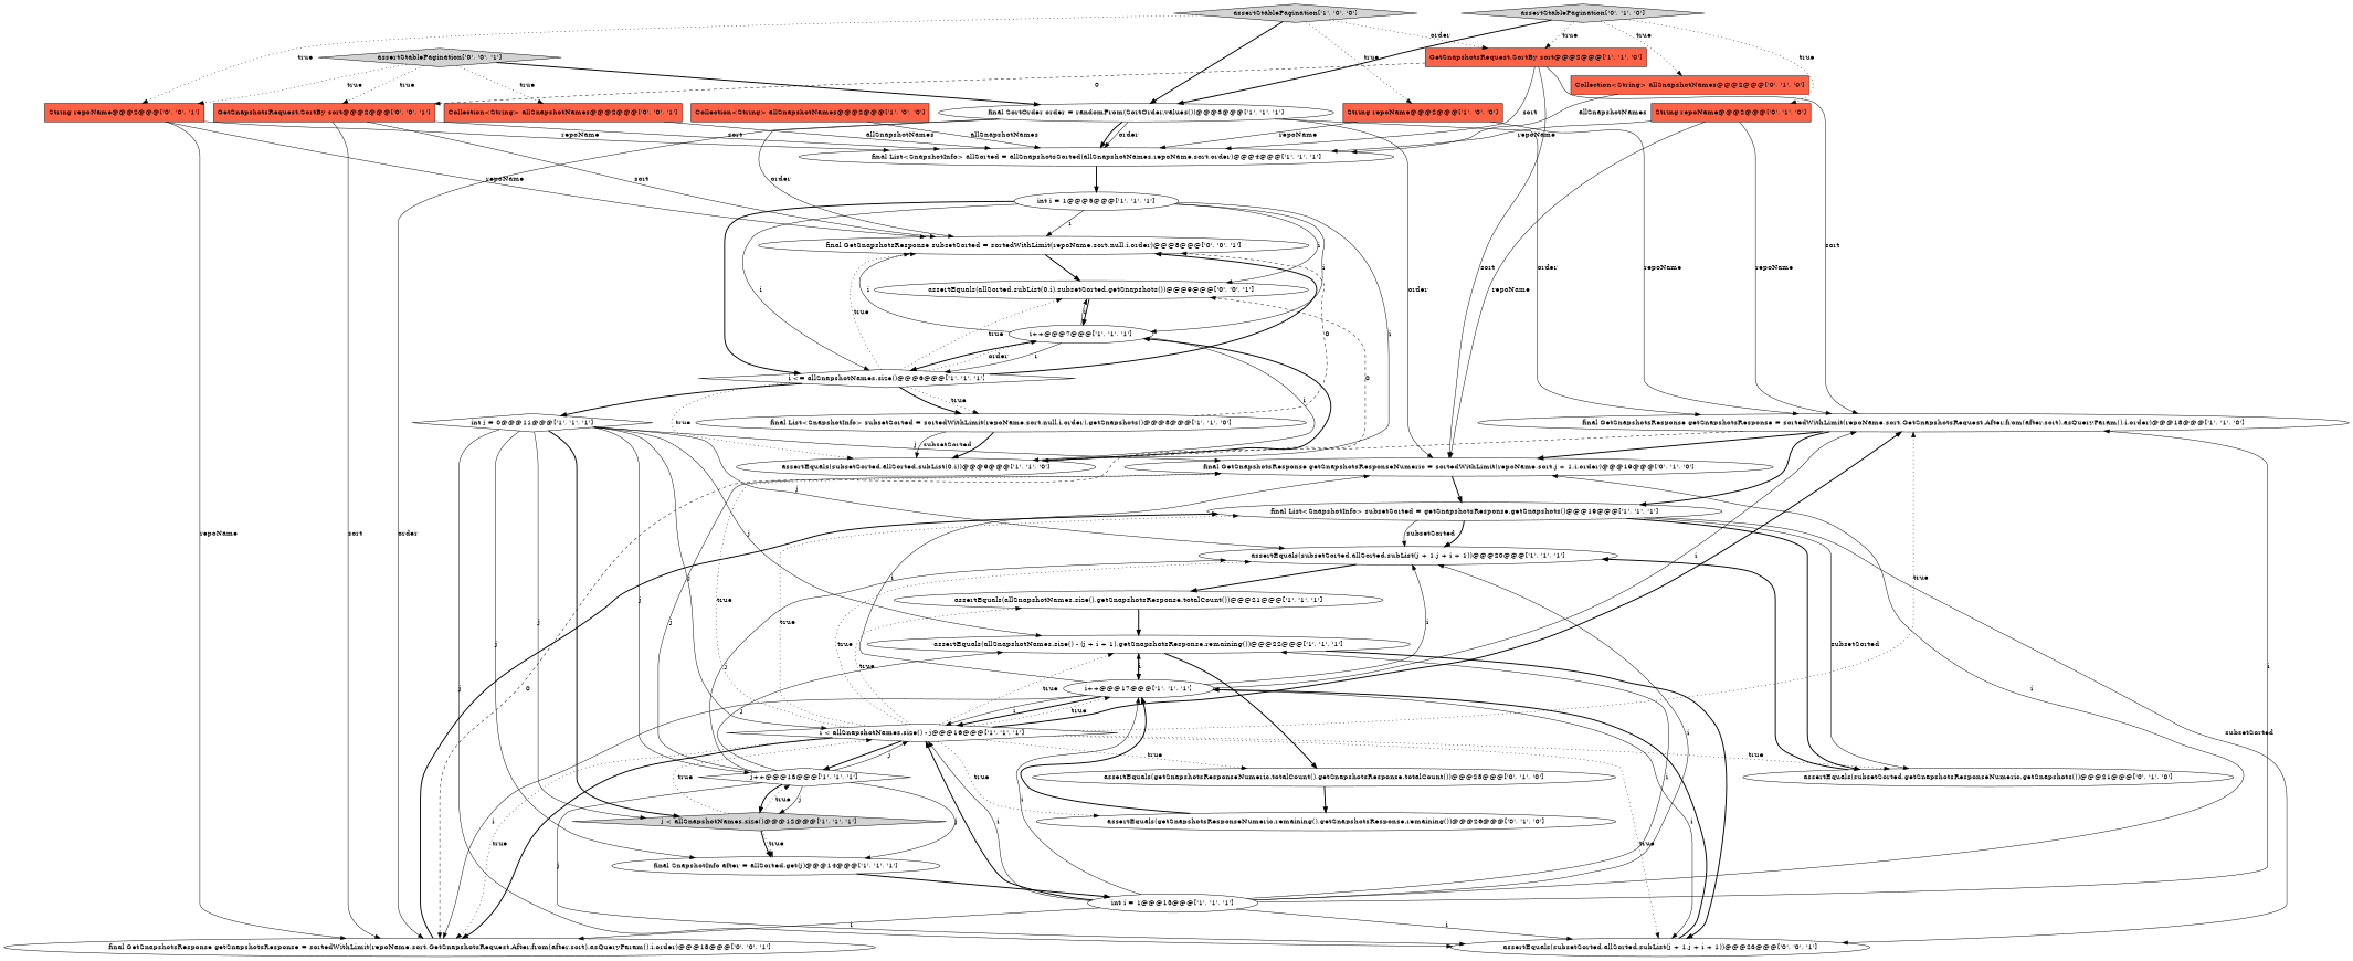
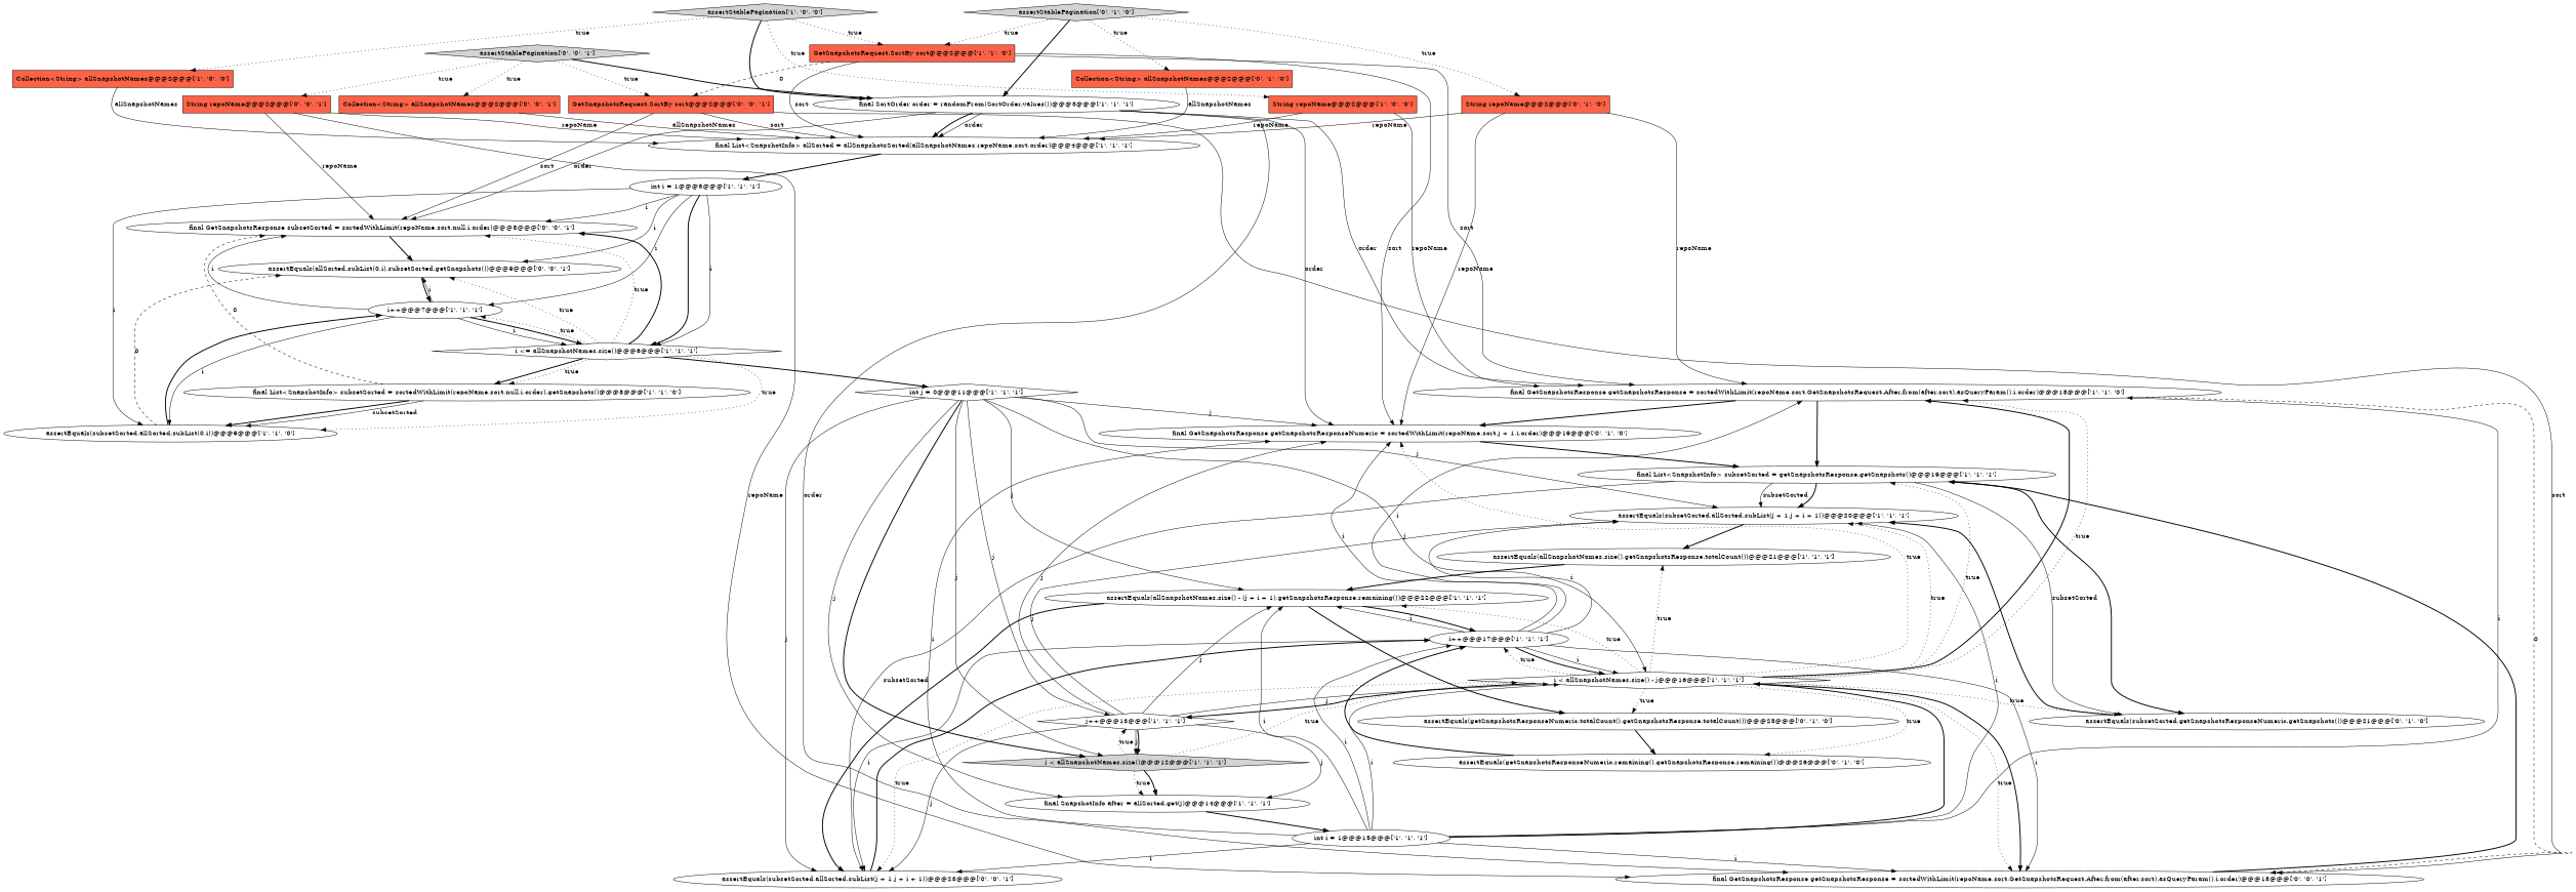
  digraph {
    node [fillcolor=white shape=ellipse style=filled]
    edge [style=solid]
    n1 [fillcolor=lightgray label="assertStablePagination['1', '0', '0']" shape=diamond]
    n2 [fillcolor=tomato label="String repoName@@@2@@@['1', '0', '0']" shape=box]
    n3 [fillcolor=tomato label="GetSnapshotsRequest.SortBy sort@@@2@@@['1', '1', '0']" shape=box]
    n4 [label="final SortOrder order = randomFrom(SortOrder.values())@@@3@@@['1', '1', '1']"]
    n5 [fillcolor=tomato label="Collection<String> allSnapshotNames@@@2@@@['1', '0', '0']" shape=box]
    n6 [label="final GetSnapshotsResponse getSnapshotsResponse = sortedWithLimit(repoName,sort,GetSnapshotsRequest.After.from(after,sort).asQueryParam(),i,order)@@@18@@@['1', '1', '0']"]
    n7 [label="final List<SnapshotInfo> allSorted = allSnapshotsSorted(allSnapshotNames,repoName,sort,order)@@@4@@@['1', '1', '1']"]
    n8 [label="final GetSnapshotsResponse getSnapshotsResponseNumeric = sortedWithLimit(repoName,sort,j + 1,i,order)@@@19@@@['0', '1', '0']"]
    n9 [fillcolor=tomato label="GetSnapshotsRequest.SortBy sort@@@2@@@['0', '0', '1']" shape=box]
    n10 [label="final GetSnapshotsResponse getSnapshotsResponse = sortedWithLimit(repoName,sort,GetSnapshotsRequest.After.from(after,sort).asQueryParam(),i,order)@@@18@@@['0', '0', '1']"]
    n11 [label="final GetSnapshotsResponse subsetSorted = sortedWithLimit(repoName,sort,null,i,order)@@@8@@@['0', '0', '1']"]
    n12 [label="final SnapshotInfo after = allSorted.get(j)@@@14@@@['1', '1', '1']"]
    n13 [label="int i = 1@@@15@@@['1', '1', '1']"]
    n14 [label="i++@@@17@@@['1', '1', '1']"]
    n15 [label="assertEquals(subsetSorted,allSorted.subList(j + 1,j + i + 1))@@@20@@@['1', '1', '1']"]
    n16 [label="assertEquals(subsetSorted,allSorted.subList(j + 1,j + i + 1))@@@23@@@['0', '0', '1']"]
    n17 [label="i < allSnapshotNames.size() - j@@@16@@@['1', '1', '1']" shape=diamond]
    n18 [label="assertEquals(allSnapshotNames.size() - (j + i + 1),getSnapshotsResponse.remaining())@@@22@@@['1', '1', '1']"]
    n19 [label="assertEquals(allSorted.subList(0,i),subsetSorted.getSnapshots())@@@9@@@['0', '0', '1']"]
    n20 [label="i++@@@7@@@['1', '1', '1']"]
    n21 [label="assertEquals(subsetSorted,allSorted.subList(0,i))@@@9@@@['1', '1', '0']"]
    n22 [label="i <= allSnapshotNames.size()@@@6@@@['1', '1', '1']" shape=diamond]
    n23 [label="final List<SnapshotInfo> subsetSorted = getSnapshotsResponse.getSnapshots()@@@19@@@['1', '1', '1']"]
    n24 [label="assertEquals(subsetSorted,getSnapshotsResponseNumeric.getSnapshots())@@@21@@@['0', '1', '0']"]
    n25 [label="int i = 1@@@5@@@['1', '1', '1']"]
    n26 [label="final List<SnapshotInfo> subsetSorted = sortedWithLimit(repoName,sort,null,i,order).getSnapshots()@@@8@@@['1', '1', '0']"]
    n27 [label="int j = 0@@@11@@@['1', '1', '1']" shape=diamond]
    n28 [label="assertEquals(allSnapshotNames.size(),getSnapshotsResponse.totalCount())@@@21@@@['1', '1', '1']"]
    n29 [label="assertEquals(getSnapshotsResponseNumeric.remaining(),getSnapshotsResponse.remaining())@@@26@@@['0', '1', '0']"]
    n30 [label="assertEquals(getSnapshotsResponseNumeric.totalCount(),getSnapshotsResponse.totalCount())@@@25@@@['0', '1', '0']"]
    n31 [label="j++@@@13@@@['1', '1', '1']" shape=diamond]
    n32 [fillcolor=tomato label="String repoName@@@2@@@['0', '0', '1']" shape=box]
    n33 [fillcolor=tomato label="Collection<String> allSnapshotNames@@@2@@@['0', '0', '1']" shape=box]
    n34 [fillcolor=lightgray label="j < allSnapshotNames.size()@@@12@@@['1', '1', '1']" shape=diamond]
    n35 [fillcolor=tomato label="Collection<String> allSnapshotNames@@@2@@@['0', '1', '0']" shape=box]
    n36 [fillcolor=tomato label="String repoName@@@2@@@['0', '1', '0']" shape=box]
    n37 [fillcolor=lightgray label="assertStablePagination['0', '1', '0']" shape=diamond]
    n38 [fillcolor=lightgray label="assertStablePagination['0', '0', '1']" shape=diamond]
    n1 -> n2 [label=true style=dotted]
-   n1 -> n3 [label=order style=dotted]
+   n1 -> n3 [label=true style=dotted]
    n1 -> n4 [style=bold]
-   n1 -> n32 [label=true style=dotted]
+   n1 -> n5 [label=true style=dotted]
    n2 -> n6 [label=repoName]
    n2 -> n7 [label=repoName]
    n3 -> n6 [label=sort]
    n3 -> n7 [label=sort]
    n3 -> n8 [label=sort]
    n3 -> n9 [label=0 style=dashed]
    n4 -> n6 [label=order]
    n4 -> n7 [label=order]
    n4 -> n7 [style=bold]
    n4 -> n8 [label=order]
    n4 -> n10 [label=order]
    n4 -> n11 [label=order]
    n5 -> n7 [label=allSnapshotNames]
    n6 -> n8 [style=bold]
    n6 -> n10 [label=0 style=dashed]
    n6 -> n23 [style=bold]
    n7 -> n25 [style=bold]
    n8 -> n23 [style=bold]
    n9 -> n7 [label=sort]
    n9 -> n10 [label=sort]
    n9 -> n11 [label=sort]
    n10 -> n23 [style=bold]
    n11 -> n19 [style=bold]
    n12 -> n13 [style=bold]
    n13 -> n6 [label=i]
    n13 -> n8 [label=i]
    n13 -> n10 [label=i]
    n13 -> n14 [label=i]
    n13 -> n15 [label=i]
    n13 -> n16 [label=i]
    n13 -> n17 [label=i]
    n13 -> n17 [style=bold]
    n13 -> n18 [label=i]
    n14 -> n6 [label=i]
    n14 -> n8 [label=i]
    n14 -> n10 [label=i]
    n14 -> n15 [label=i]
    n14 -> n16 [label=i]
    n14 -> n17 [style=bold]
    n14 -> n17 [label=i]
    n14 -> n18 [label=i]
    n15 -> n28 [style=bold]
    n16 -> n14 [style=bold]
    n17 -> n6 [style=bold]
    n17 -> n6 [label=true style=dotted]
    n17 -> n8 [label=true style=dotted]
    n17 -> n10 [label=true style=dotted]
    n17 -> n10 [style=bold]
    n17 -> n14 [label=true style=dotted]
    n17 -> n15 [label=true style=dotted]
    n17 -> n16 [label=true style=dotted]
    n17 -> n18 [label=true style=dotted]
    n17 -> n23 [label=true style=dotted]
    n17 -> n24 [label=true style=dotted]
    n17 -> n28 [label=true style=dotted]
    n17 -> n29 [label=true style=dotted]
    n17 -> n30 [label=true style=dotted]
    n17 -> n31 [style=bold]
    n18 -> n14 [style=bold]
    n18 -> n16 [style=bold]
    n18 -> n30 [style=bold]
    n19 -> n20 [style=bold]
    n20 -> n11 [label=i]
    n20 -> n19 [label=i]
    n20 -> n21 [label=i]
    n20 -> n22 [label=i]
    n20 -> n22 [style=bold]
    n21 -> n19 [label=0 style=dashed]
    n21 -> n20 [style=bold]
    n22 -> n11 [style=bold]
    n22 -> n11 [label=true style=dotted]
    n22 -> n19 [label=true style=dotted]
-   n22 -> n20 [label=order style=dotted]
+   n22 -> n20 [label=true style=dotted]
    n22 -> n21 [label=true style=dotted]
    n22 -> n26 [style=bold]
    n22 -> n26 [label=true style=dotted]
    n22 -> n27 [style=bold]
    n23 -> n15 [style=bold]
    n23 -> n15 [label=subsetSorted]
    n23 -> n16 [label=subsetSorted]
    n23 -> n24 [style=bold]
    n23 -> n24 [label=subsetSorted]
    n24 -> n15 [style=bold]
    n25 -> n11 [label=i]
    n25 -> n19 [label=i]
    n25 -> n20 [label=i]
    n25 -> n21 [label=i]
    n25 -> n22 [style=bold]
    n25 -> n22 [label=i]
    n26 -> n11 [label=0 style=dashed]
    n26 -> n21 [style=bold]
    n26 -> n21 [label=subsetSorted]
    n27 -> n8 [label=j]
    n27 -> n12 [label=j]
    n27 -> n15 [label=j]
    n27 -> n16 [label=j]
    n27 -> n17 [label=j]
    n27 -> n18 [label=j]
    n27 -> n31 [label=j]
    n27 -> n34 [label=j]
    n27 -> n34 [style=bold]
    n28 -> n18 [style=bold]
    n29 -> n14 [style=bold]
    n30 -> n29 [style=bold]
    n31 -> n8 [label=j]
    n31 -> n12 [label=j]
    n31 -> n15 [label=j]
    n31 -> n16 [label=j]
    n31 -> n17 [label=j]
    n31 -> n18 [label=j]
    n31 -> n34 [label=j]
    n31 -> n34 [style=bold]
    n32 -> n7 [label=repoName]
    n32 -> n10 [label=repoName]
    n32 -> n11 [label=repoName]
    n33 -> n7 [label=allSnapshotNames]
    n34 -> n12 [label=true style=dotted]
    n34 -> n12 [style=bold]
    n34 -> n17 [label=true style=dotted]
    n34 -> n31 [label=true style=dotted]
    n35 -> n7 [label=allSnapshotNames]
    n36 -> n6 [label=repoName]
    n36 -> n7 [label=repoName]
    n36 -> n8 [label=repoName]
    n37 -> n3 [label=true style=dotted]
    n37 -> n4 [style=bold]
    n37 -> n35 [label=true style=dotted]
    n37 -> n36 [label=true style=dotted]
    n38 -> n4 [style=bold]
    n38 -> n9 [label=true style=dotted]
    n38 -> n32 [label=true style=dotted]
    n38 -> n33 [label=true style=dotted]
  }
